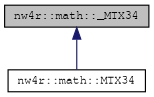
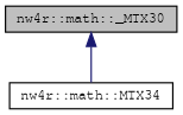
  digraph {
    node [color=black fontname=FreeMono fontsize=10 shape=record style=filled]
-   n1 [fillcolor=grey75 fontcolor=black height=0.2 label="nw4r::math::_MTX34" width=0.4]
+   n1 [fillcolor=grey75 fontcolor=black height=0.2 label="nw4r::math::_MTX30" width=0.4]
    n2 [fillcolor=white height=0.2 label="nw4r::math::MTX34" width=0.4]
    n1 -> n2 [color=midnightblue dir=back fontname=FreeMono fontsize=10 labelfontname=FreeMono labelfontsize=10 style=solid]
  }
